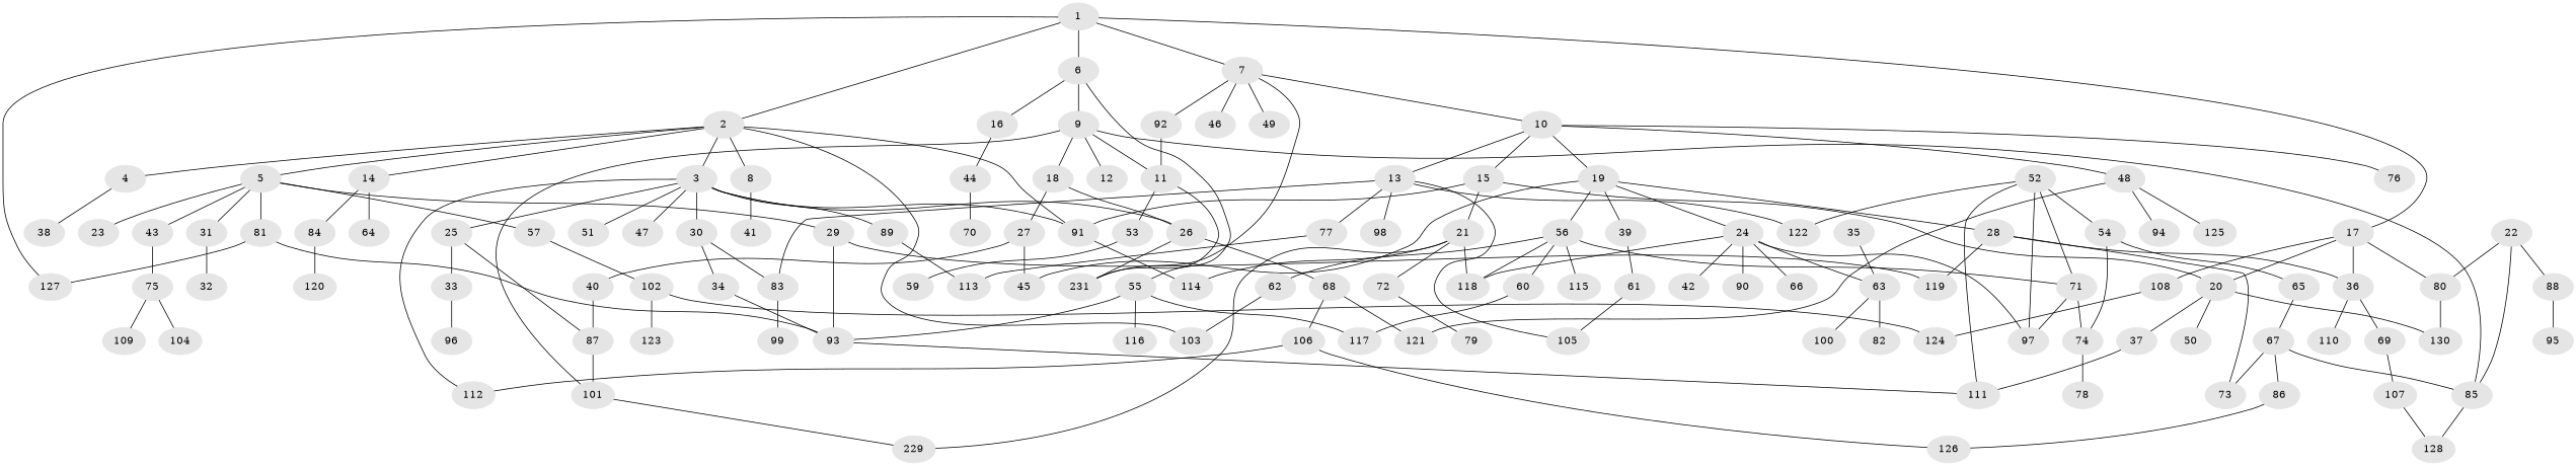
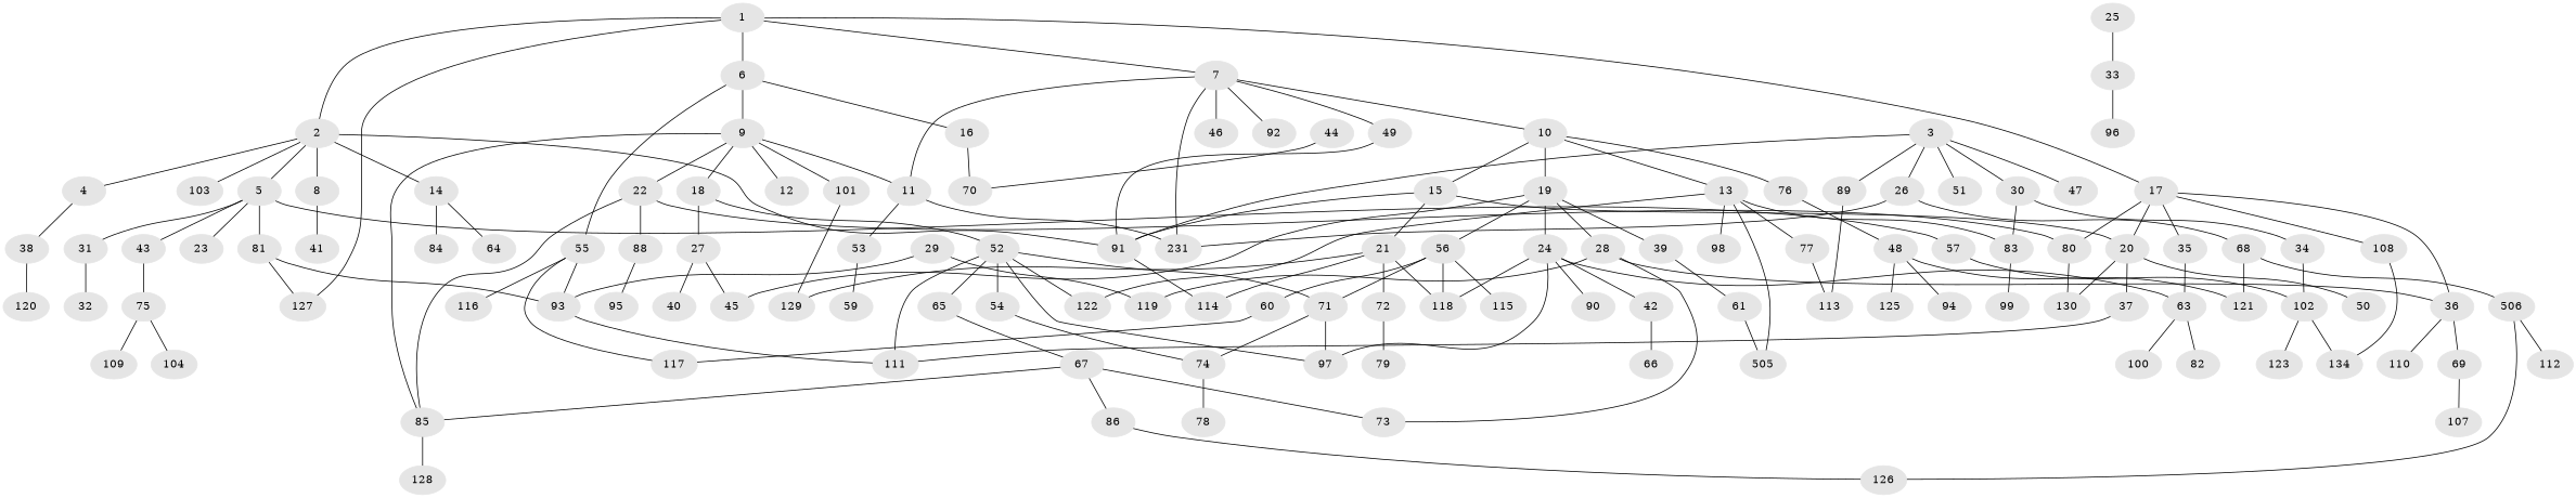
  graph {
    node [color=gray90 style=filled]
    1
    2
    6
    7
    17
    127
    3
    4
    5
    8
    14
    91
    103
    9
    16
    55
    10
    11
    46
    49
    92
    n22 [label=231]
    20
    35
    36
    80
    108
    25
    26
    30
    47
    51
    89
    112
    38
    23
    29
    31
    43
    57
    81
    41
    64
    84
    114
    33
-   87
    68
    83
    34
    113
    120
    119
    93
    32
    75
    102
    12
    18
    22
    85
    101
    44
    116
    117
    13
    15
    19
    48
    76
    53
    27
    52
    88
    128
-   129 [label=229]
+   129
    77
    98
-   105
+   105 [label=505]
    122
    21
    24
    28
    39
    45
    56
    94
    121
    125
    59
    99
    37
    50
    130
    72
    118
    70
    63
    69
    110
-   124
+   124 [label=134]
    40
    97
    111
    54
    65
    71
    42
    90
    73
    61
    60
-   62
    115
    79
    95
    66
    82
    100
    96
-   106
+   106 [label=506]
    123
    107
    104
    109
    74
    67
    78
    86
    126
    1 -- 2
    1 -- 6
    1 -- 7
    1 -- 17
    1 -- 127
-   2 -- 3
    2 -- 4
    2 -- 5
    2 -- 8
    2 -- 14
    2 -- 91
    2 -- 103
    6 -- 9
    6 -- 16
    6 -- 55
    7 -- 10
-   92 -- 11
+   7 -- 11
    7 -- 46
    7 -- 49
    7 -- 92
    7 -- n22
    17 -- 20
+   17 -- 35
    17 -- 36
    17 -- 80
    17 -- 108
    3 -- 91
-   3 -- 25
    3 -- 26
    3 -- 30
    3 -- 47
    3 -- 51
    3 -- 89
-   3 -- 112
    4 -- 38
    5 -- 23
-   5 -- 29
    5 -- 31
    5 -- 43
    5 -- 57
    5 -- 81
    8 -- 41
    14 -- 64
    14 -- 84
    91 -- 114
    9 -- 11
    9 -- 12
    9 -- 18
+   9 -- 22
    9 -- 85
    9 -- 101
-   16 -- 44
+   16 -- 70
    55 -- 93
    55 -- 116
    55 -- 117
    10 -- 13
    10 -- 15
    10 -- 19
-   10 -- 48
+   76 -- 48
    10 -- 76
    11 -- n22
    11 -- 53
+   49 -- 91
    20 -- 37
    20 -- 50
    20 -- 130
    35 -- 63
    36 -- 69
    36 -- 110
    80 -- 130
    108 -- 124
    25 -- 33
-   25 -- 87
    26 -- n22
    26 -- 68
    30 -- 83
    30 -- 34
    89 -- 113
-   84 -- 120
+   38 -- 120
    29 -- 119
    29 -- 93
    31 -- 32
    43 -- 75
    57 -- 102
    81 -- 127
    81 -- 93
    33 -- 96
-   87 -- 101
    68 -- 121
    68 -- 106
    83 -- 99
-   34 -- 93
+   34 -- 102
    93 -- 111
    75 -- 104
    75 -- 109
    102 -- 124
    102 -- 123
    18 -- 27
-   18 -- 26
+   18 -- 52
    22 -- 80
    22 -- 85
    22 -- 88
    85 -- 128
    101 -- 129
    44 -- 70
    13 -- 83
    13 -- 77
    13 -- 98
    13 -- 105
    13 -- 122
    15 -- 91
    15 -- 20
    15 -- 21
    19 -- 24
    19 -- 28
    19 -- 39
    19 -- 45
    19 -- 56
    48 -- 94
    48 -- 121
    48 -- 125
    53 -- 59
    27 -- 45
    27 -- 40
    52 -- 122
    52 -- 97
    52 -- 111
    52 -- 54
-   54 -- 65
+   52 -- 65
    52 -- 71
    88 -- 95
    77 -- 113
    21 -- 114
    21 -- 129
    21 -- 72
    21 -- 118
    24 -- 118
    24 -- 63
    24 -- 97
    24 -- 42
    24 -- 90
    28 -- 36
    28 -- 119
    28 -- 73
    39 -- 61
    56 -- 118
    56 -- 71
    56 -- 60
-   56 -- 62
    56 -- 115
    37 -- 111
    72 -- 79
    63 -- 82
    63 -- 100
    69 -- 107
-   40 -- 87
    54 -- 74
    65 -- 67
    71 -- 97
    71 -- 74
-   24 -- 66
+   42 -- 66
    61 -- 105
    60 -- 117
-   62 -- 103
    106 -- 112
    106 -- 126
-   107 -- 128
    74 -- 78
    67 -- 85
    67 -- 73
    67 -- 86
    86 -- 126
  }
